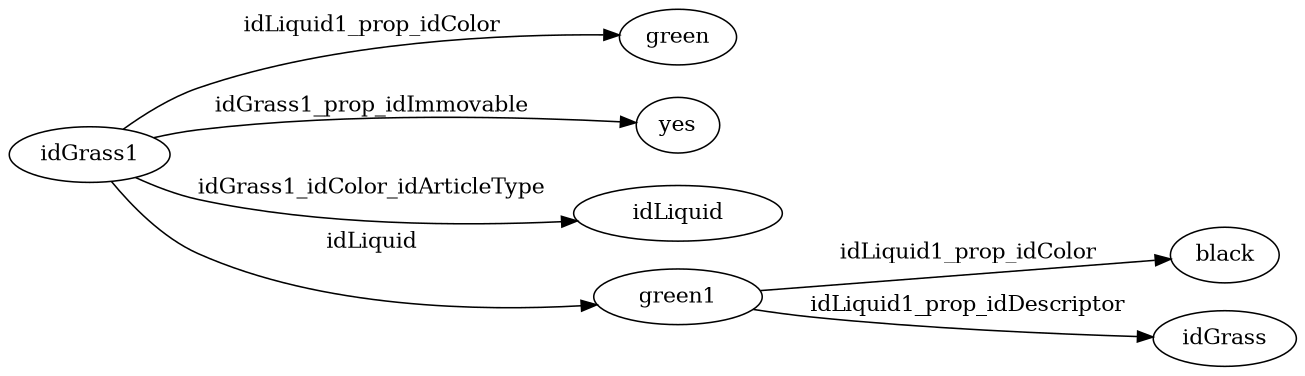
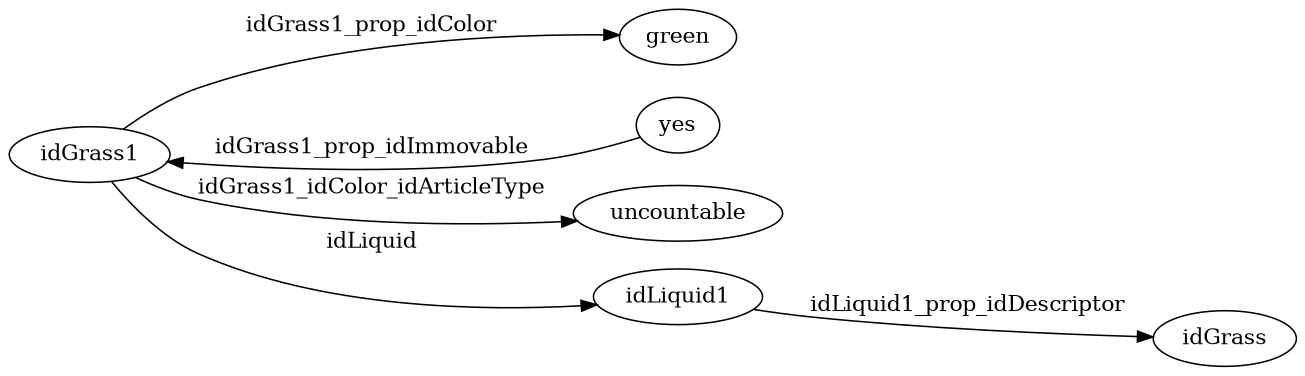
  strict digraph {
    rankdir=LR
    edge [edge_type=property]
    idGrass1 [node_type=entity_node root=root]
    green
    yes
-   uncountable [label=idLiquid]
-   idLiquid1 [label=green1]
-   black
+   uncountable
+   idLiquid1
    n7 [label=idGrass]
-   idGrass1 -> green [label=idLiquid1_prop_idColor]
-   idGrass1 -> yes [label=idGrass1_prop_idImmovable]
+   idGrass1 -> green [label=idGrass1_prop_idColor]
+   yes -> idGrass1 [label=idGrass1_prop_idImmovable]
    idGrass1 -> uncountable [label=idGrass1_idColor_idArticleType]
    idGrass1 -> idLiquid1 [edge_type=relationship label=idLiquid]
-   idLiquid1 -> black [label=idLiquid1_prop_idColor]
    idLiquid1 -> n7 [label=idLiquid1_prop_idDescriptor]
  }
